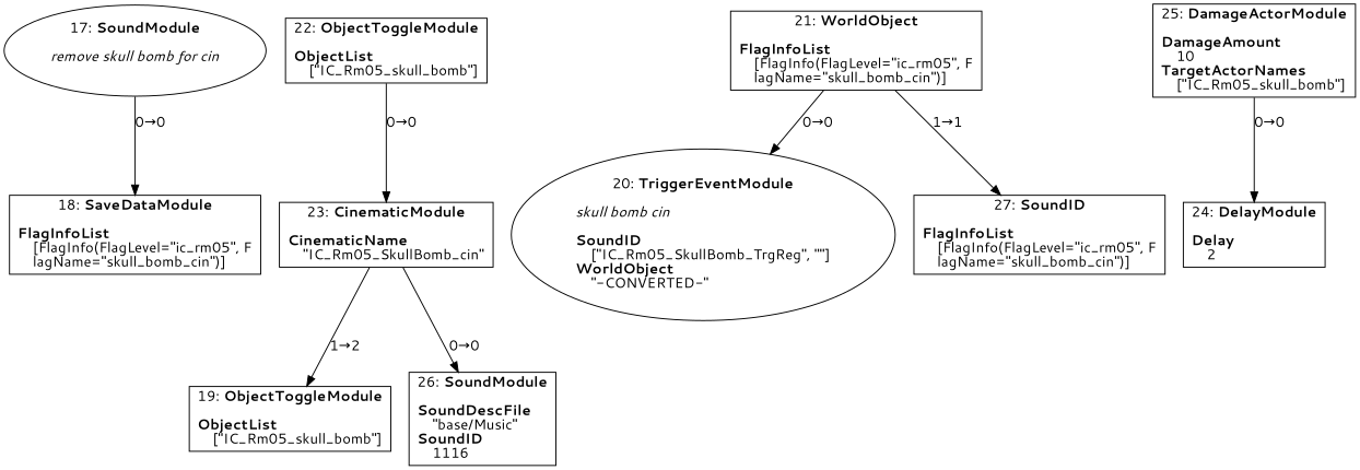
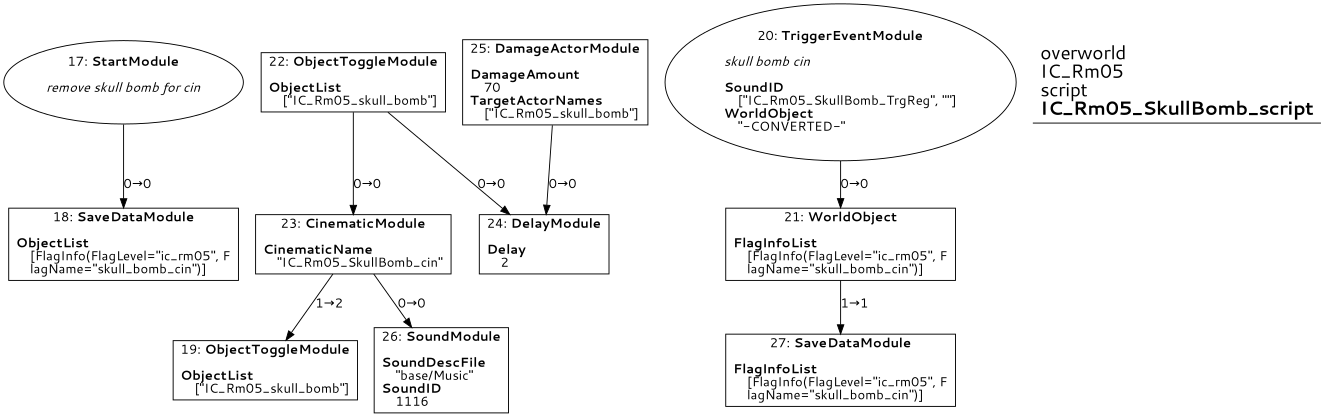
  digraph {
    fontname="Segoe UI"
    splines=spline
    node [fontname="Segoe UI" shape=box]
    edge [fontname="Segoe UI"]
-   n1 [label=<17: <b>SoundModule</b><br/><br/><i>remove skull bomb for cin<br align="left"/></i><br align="left"/>> shape=oval]
-   n2 [label=<18: <b>SaveDataModule</b><br/><br/><b>FlagInfoList</b><br align="left"/>    [FlagInfo(FlagLevel=&quot;ic_rm05&quot;, F<br align="left"/>    lagName=&quot;skull_bomb_cin&quot;)]<br align="left"/>>]
+   n1 [label=<17: <b>StartModule</b><br/><br/><i>remove skull bomb for cin<br align="left"/></i><br align="left"/>> shape=oval]
+   n2 [label=<18: <b>SaveDataModule</b><br/><br/><b>ObjectList</b><br align="left"/>    [FlagInfo(FlagLevel=&quot;ic_rm05&quot;, F<br align="left"/>    lagName=&quot;skull_bomb_cin&quot;)]<br align="left"/>>]
    n3 [label=<19: <b>ObjectToggleModule</b><br/><br/><b>ObjectList</b><br align="left"/>    [&quot;IC_Rm05_skull_bomb&quot;]<br align="left"/>>]
    n4 [label=<20: <b>TriggerEventModule</b><br/><br/><i>skull bomb cin<br align="left"/></i><br align="left"/><b>SoundID</b><br align="left"/>    [&quot;IC_Rm05_SkullBomb_TrgReg&quot;, &quot;&quot;]<br align="left"/><b>WorldObject</b><br align="left"/>    &quot;-CONVERTED-&quot;<br align="left"/>> shape=oval]
    n5 [label=<21: <b>WorldObject</b><br/><br/><b>FlagInfoList</b><br align="left"/>    [FlagInfo(FlagLevel=&quot;ic_rm05&quot;, F<br align="left"/>    lagName=&quot;skull_bomb_cin&quot;)]<br align="left"/>>]
-   n6 [label=<27: <b>SoundID</b><br/><br/><b>FlagInfoList</b><br align="left"/>    [FlagInfo(FlagLevel=&quot;ic_rm05&quot;, F<br align="left"/>    lagName=&quot;skull_bomb_cin&quot;)]<br align="left"/>>]
+   n6 [label=<27: <b>SaveDataModule</b><br/><br/><b>FlagInfoList</b><br align="left"/>    [FlagInfo(FlagLevel=&quot;ic_rm05&quot;, F<br align="left"/>    lagName=&quot;skull_bomb_cin&quot;)]<br align="left"/>>]
    n7 [label=<22: <b>ObjectToggleModule</b><br/><br/><b>ObjectList</b><br align="left"/>    [&quot;IC_Rm05_skull_bomb&quot;]<br align="left"/>>]
    n8 [label=<23: <b>CinematicModule</b><br/><br/><b>CinematicName</b><br align="left"/>    &quot;IC_Rm05_SkullBomb_cin&quot;<br align="left"/>>]
    n9 [label=<24: <b>DelayModule</b><br/><br/><b>Delay</b><br align="left"/>    2<br align="left"/>>]
    n10 [label=<26: <b>SoundModule</b><br/><br/><b>SoundDescFile</b><br align="left"/>    &quot;base/Music&quot;<br align="left"/><b>SoundID</b><br align="left"/>    1116<br align="left"/>>]
-   n11 [label=<25: <b>DamageActorModule</b><br/><br/><b>DamageAmount</b><br align="left"/>    10<br align="left"/><b>TargetActorNames</b><br align="left"/>    [&quot;IC_Rm05_skull_bomb&quot;]<br align="left"/>>]
+   n11 [label=<25: <b>DamageActorModule</b><br/><br/><b>DamageAmount</b><br align="left"/>    70<br align="left"/><b>TargetActorNames</b><br align="left"/>    [&quot;IC_Rm05_skull_bomb&quot;]<br align="left"/>>]
+   n12 [label=<<font point-size="20">overworld<br align="left"/>IC_Rm05<br align="left"/>script<br align="left"/><b>IC_Rm05_SkullBomb_script</b><br align="left"/></font>> shape=underline]
    n1 -> n2 [label="0→0"]
-   n5 -> n4 [label="0→0"]
+   n4 -> n5 [label="0→0"]
    n5 -> n6 [label="1→1"]
    n7 -> n8 [label="0→0"]
+   n7 -> n9 [label="0→0"]
    n8 -> n3 [label="1→2"]
    n8 -> n10 [label="0→0"]
    n11 -> n9 [label="0→0"]
  }
